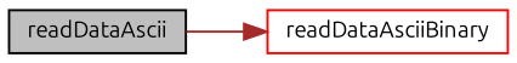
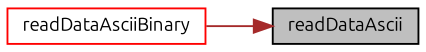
  digraph {
    rankdir=RL
    fontname=Ubuntu
    node [fontname=Ubuntu fontsize=10 shape=record style=filled]
    n1 [color=black fillcolor=grey75 fontcolor=black height=0.2 label=readDataAscii width=0.4]
    n2 [color=red fillcolor=white height=0.2 label=readDataAsciiBinary width=0.4]
-   n2 -> n1 [color=brown dir=back fontname=Ubuntu fontsize=10 labelfontname=Helvetica labelfontsize=10 style=solid]
+   n1 -> n2 [color=brown dir=back fontname=Ubuntu fontsize=10 labelfontname=Helvetica labelfontsize=10 style=solid]
  }
